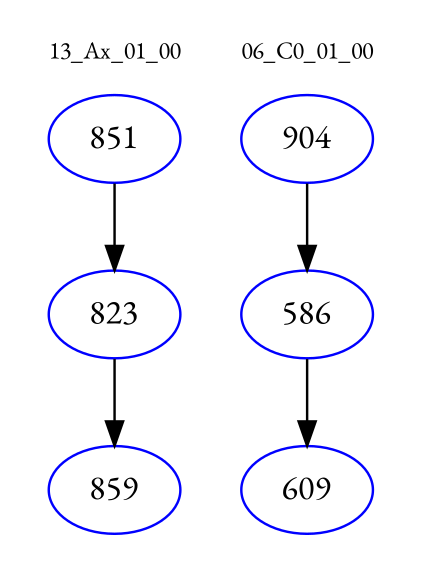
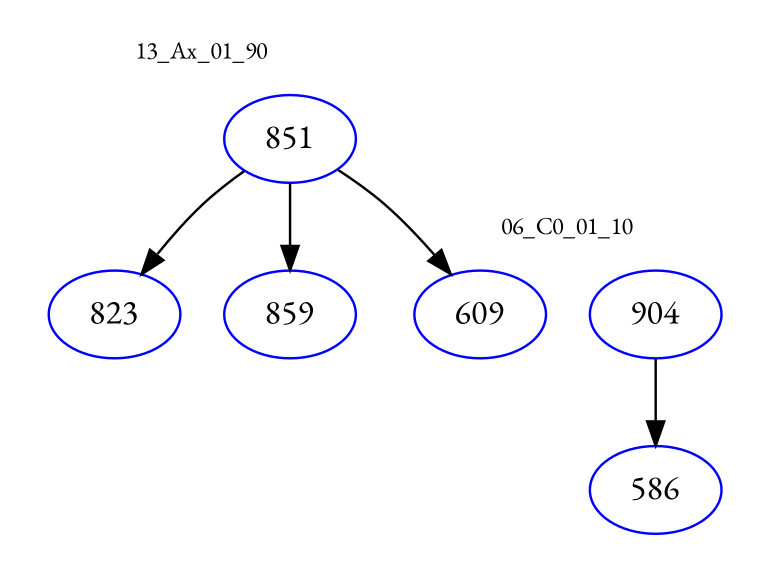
  digraph {
    fontname="EB Garamond"
    node [color=blue fontname="EB Garamond"]
    edge [color=black fontname="EB Garamond"]
    n1 [label=851]
    n2 [label=823]
    n3 [label=859]
    n4 [label=904]
    n5 [label=586]
    n6 [label=609]
    subgraph cluster_1 {
      color=white
      fontsize=10
-     label="13_Ax_01_00"
+     label="13_Ax_01_90"
      n1
      n2
      n3
    }
    subgraph cluster_2 {
      color=white
      fontsize=10
-     label="06_C0_01_00"
+     label="06_C0_01_10"
      n4
      n5
      n6
    }
    n1 -> n2
-   n2 -> n3
+   n1 -> n3
    n4 -> n5
-   n5 -> n6
+   n1 -> n6
  }
